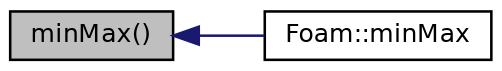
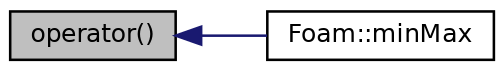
  digraph {
    rankdir=LR
    node [color=black fontname=Helvetica fontsize=10 shape=record]
-   n1 [fillcolor=grey75 fontcolor=black height=0.2 label="minMax()" style=filled width=0.4]
+   n1 [fillcolor=grey75 fontcolor=black height=0.2 label="operator()" style=filled width=0.4]
    n2 [height=0.2 label="Foam::minMax" width=0.4]
    n1 -> n2 [color=midnightblue dir=back fontname=Helvetica fontsize=10 labelfontname=Helvetica labelfontsize=10 style=solid]
  }
